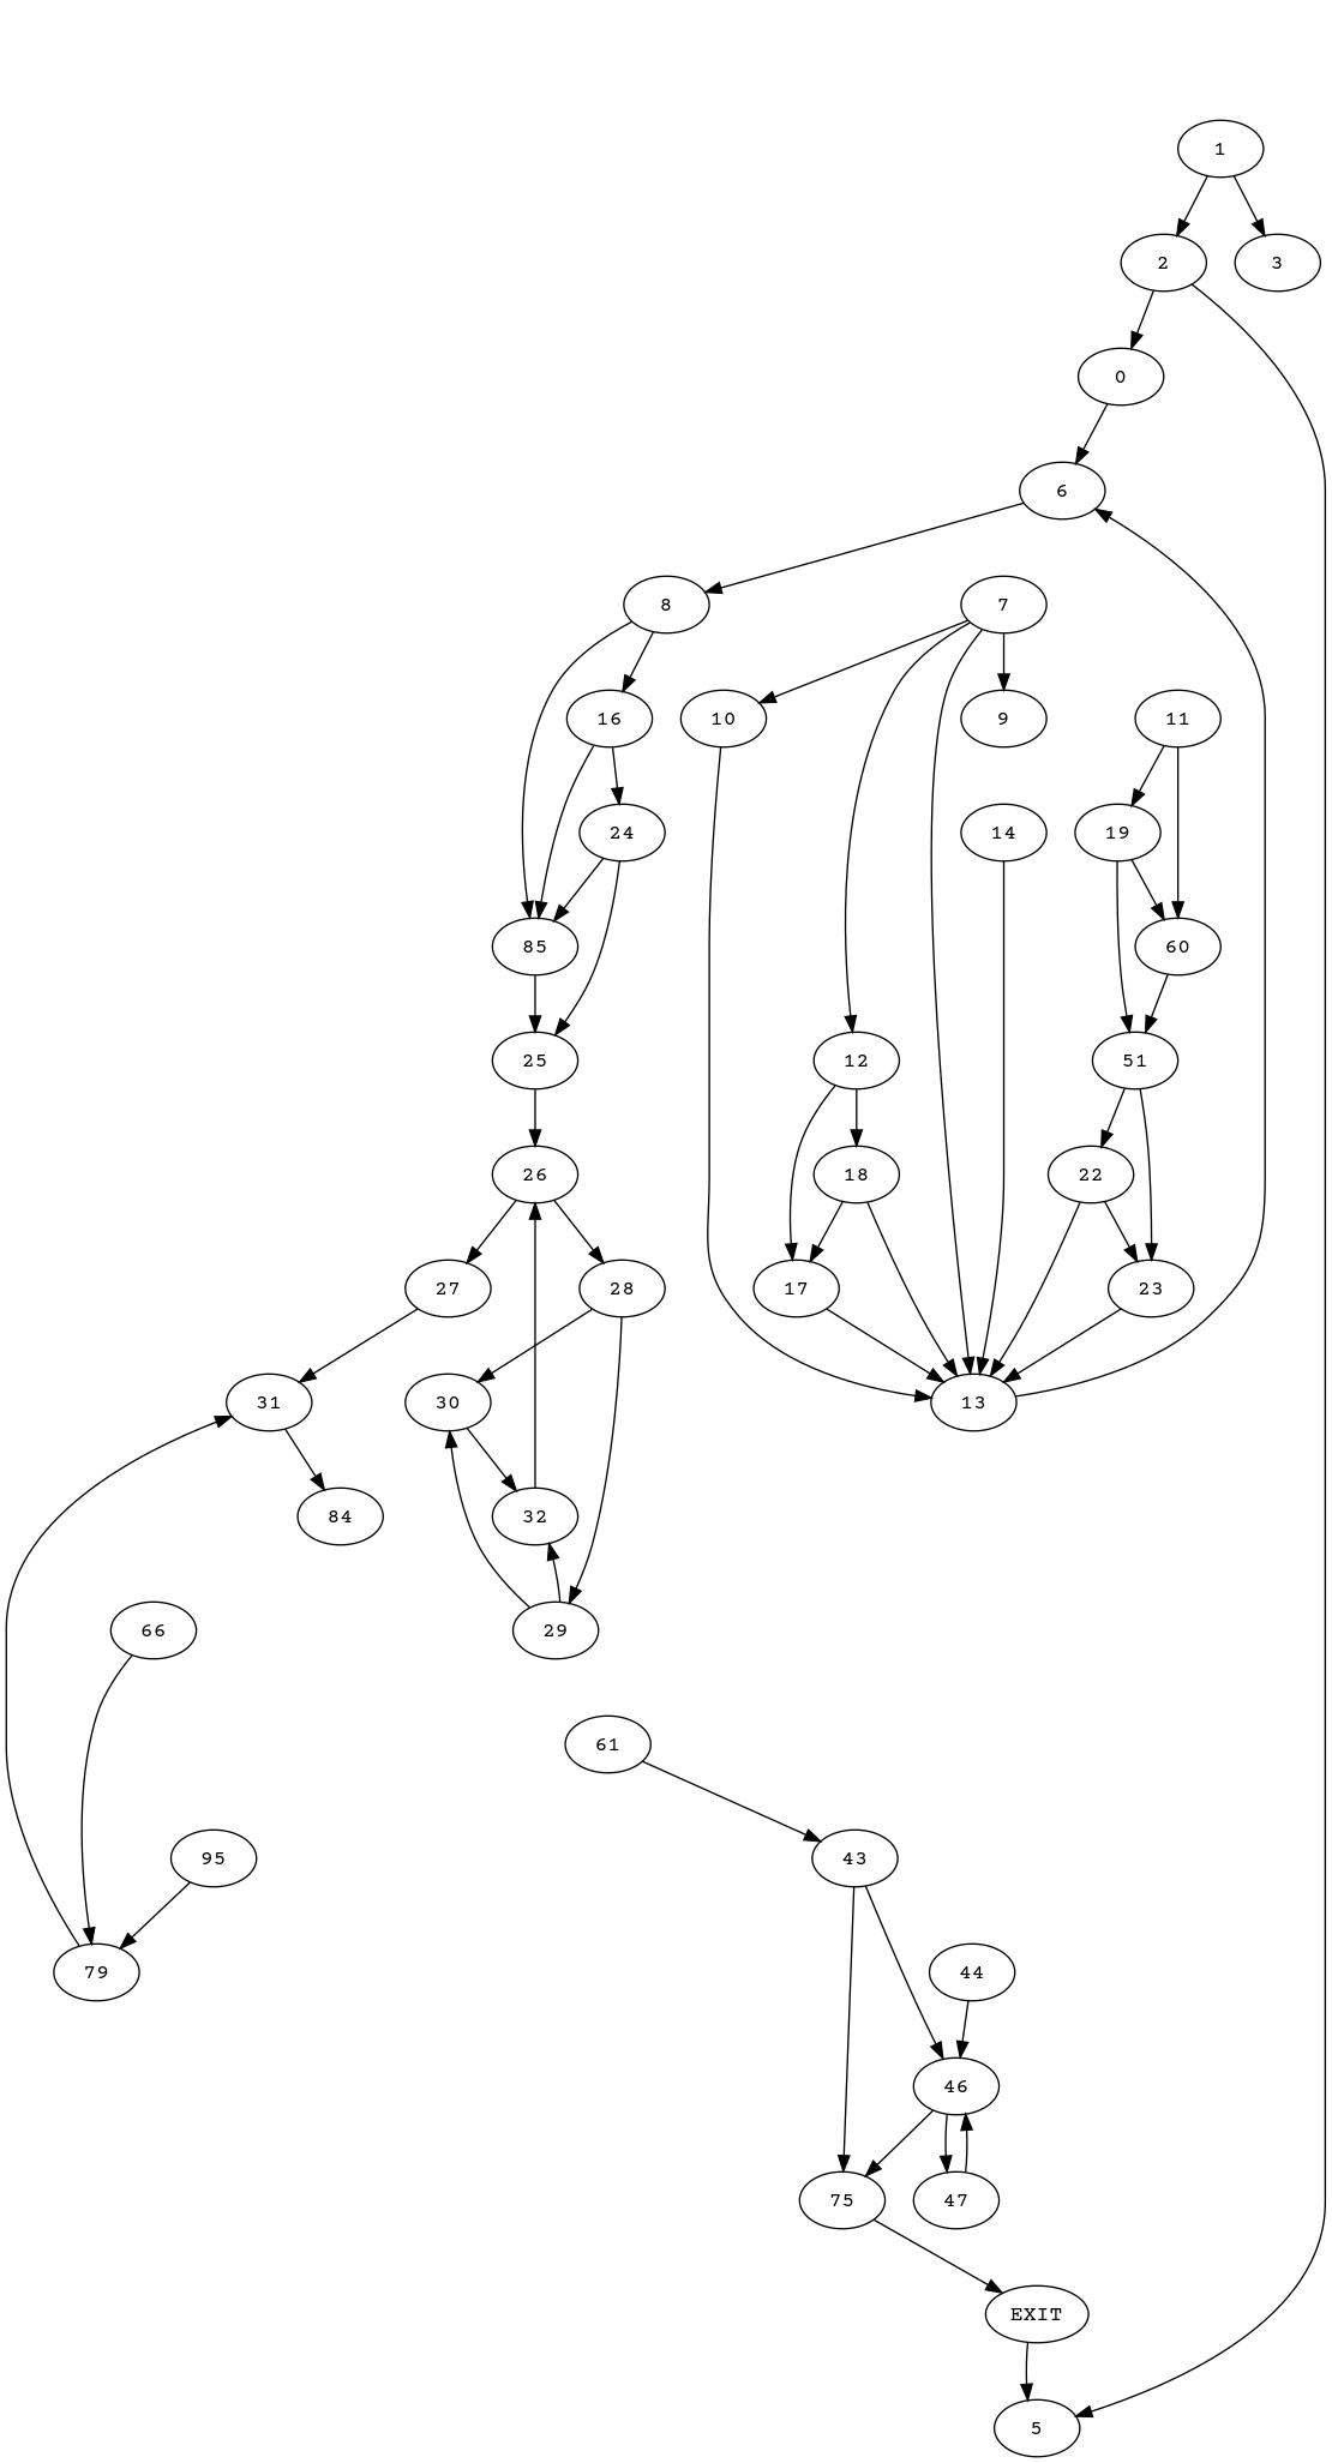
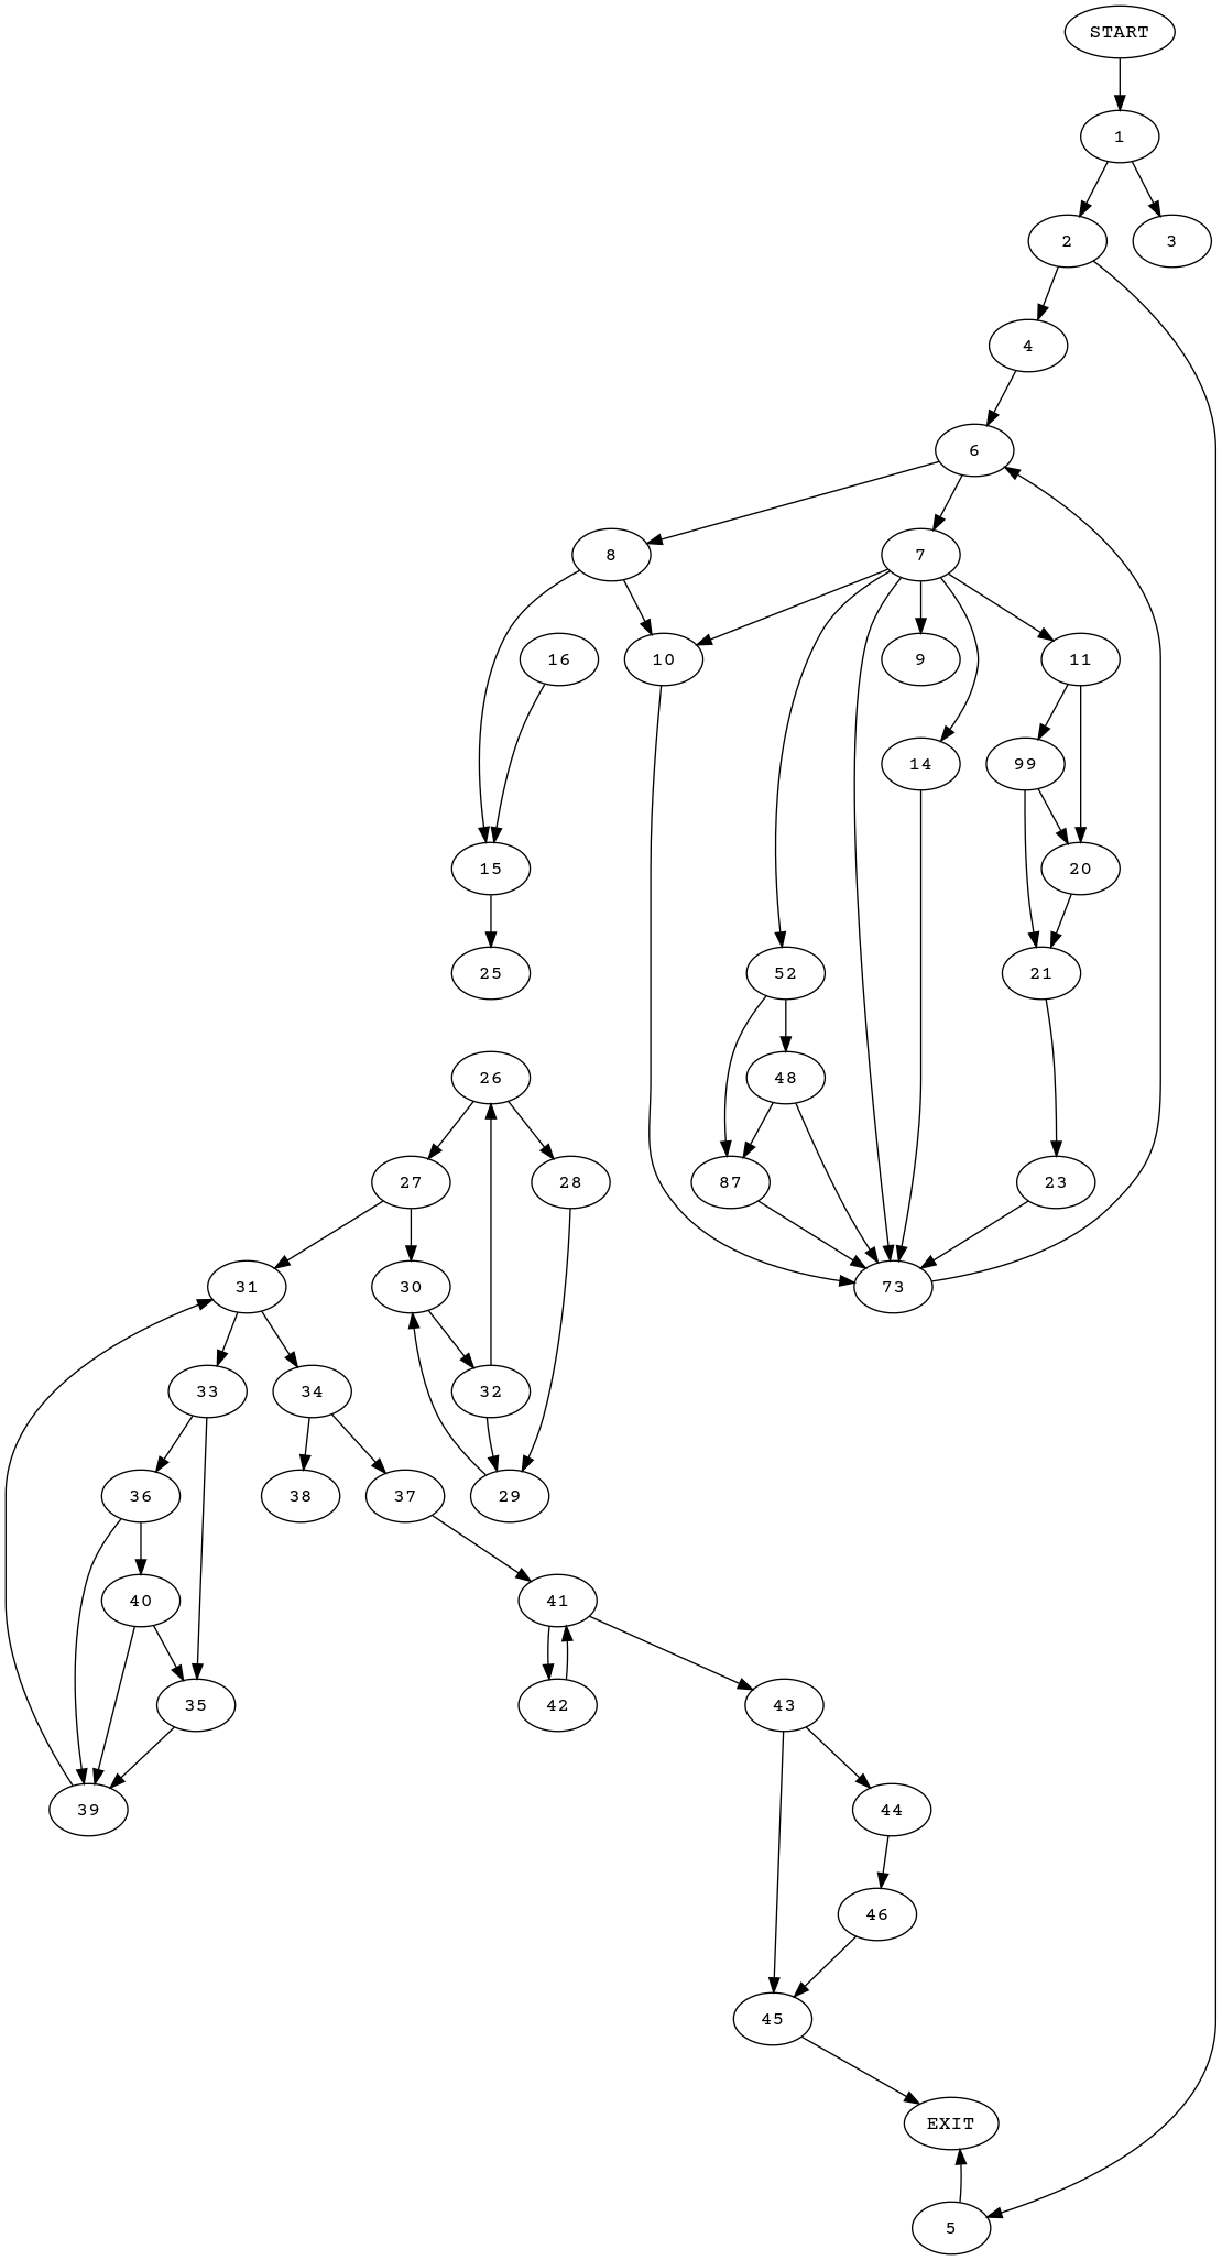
  digraph {
    fontname="Courier Prime"
    node [fontname="Courier Prime"]
    edge [fontname="Courier Prime"]
+   n1 [label=START]
    1
    2
    3
    n5 [label=EXIT]
-   4 [label=0]
+   4
    5
    6
    7
    8
    9
    10
    11
-   12
-   13
+   12 [label=52]
+   13 [label=73]
    14
-   15 [label=85]
+   15
    16
-   19
-   20 [label=60]
-   17
-   18
+   19 [label=99]
+   20
+   17 [label=87]
+   18 [label=48]
    25
-   24
-   21 [label=51]
+   21
    26
-   22
    23
    27
    28
    31
    29
    30
-   34 [label=84]
+   33
+   34
    32
-   35 [label=95]
-   36 [label=66]
-   39 [label=79]
-   41 [label=61]
+   35
+   36
+   37
+   38
+   39
+   40
+   41
+   42
    43
    44
-   45 [label=75]
+   45
    46
-   47
+   n1 -> 1
    1 -> 2
    1 -> 3
    2 -> 4
    2 -> 5
    4 -> 6
-   n5 -> 5
+   5 -> n5
+   6 -> 7
    6 -> 8
    7 -> 9
    7 -> 10
+   7 -> 11
    7 -> 12
    7 -> 13
+   7 -> 14
    8 -> 15
-   8 -> 16
+   8 -> 10
    10 -> 13
    11 -> 19
    11 -> 20
    12 -> 17
    12 -> 18
    13 -> 6
    14 -> 13
    15 -> 25
    16 -> 15
-   16 -> 24
    19 -> 20
    19 -> 21
    20 -> 21
    17 -> 13
    18 -> 13
    18 -> 17
-   25 -> 26
-   24 -> 15
-   24 -> 25
-   21 -> 22
    21 -> 23
    26 -> 27
    26 -> 28
-   22 -> 13
-   22 -> 23
    23 -> 13
    27 -> 31
    28 -> 29
-   28 -> 30
+   27 -> 30
+   31 -> 33
    31 -> 34
    29 -> 30
-   29 -> 32
+   32 -> 29
    30 -> 32
+   33 -> 35
+   33 -> 36
+   34 -> 37
+   34 -> 38
    32 -> 26
    35 -> 39
    36 -> 39
+   36 -> 40
+   37 -> 41
    39 -> 31
+   40 -> 35
+   40 -> 39
+   41 -> 42
    41 -> 43
-   43 -> 46
+   42 -> 41
+   43 -> 44
    43 -> 45
    44 -> 46
    45 -> n5
    46 -> 45
-   46 -> 47
-   47 -> 46
  }
